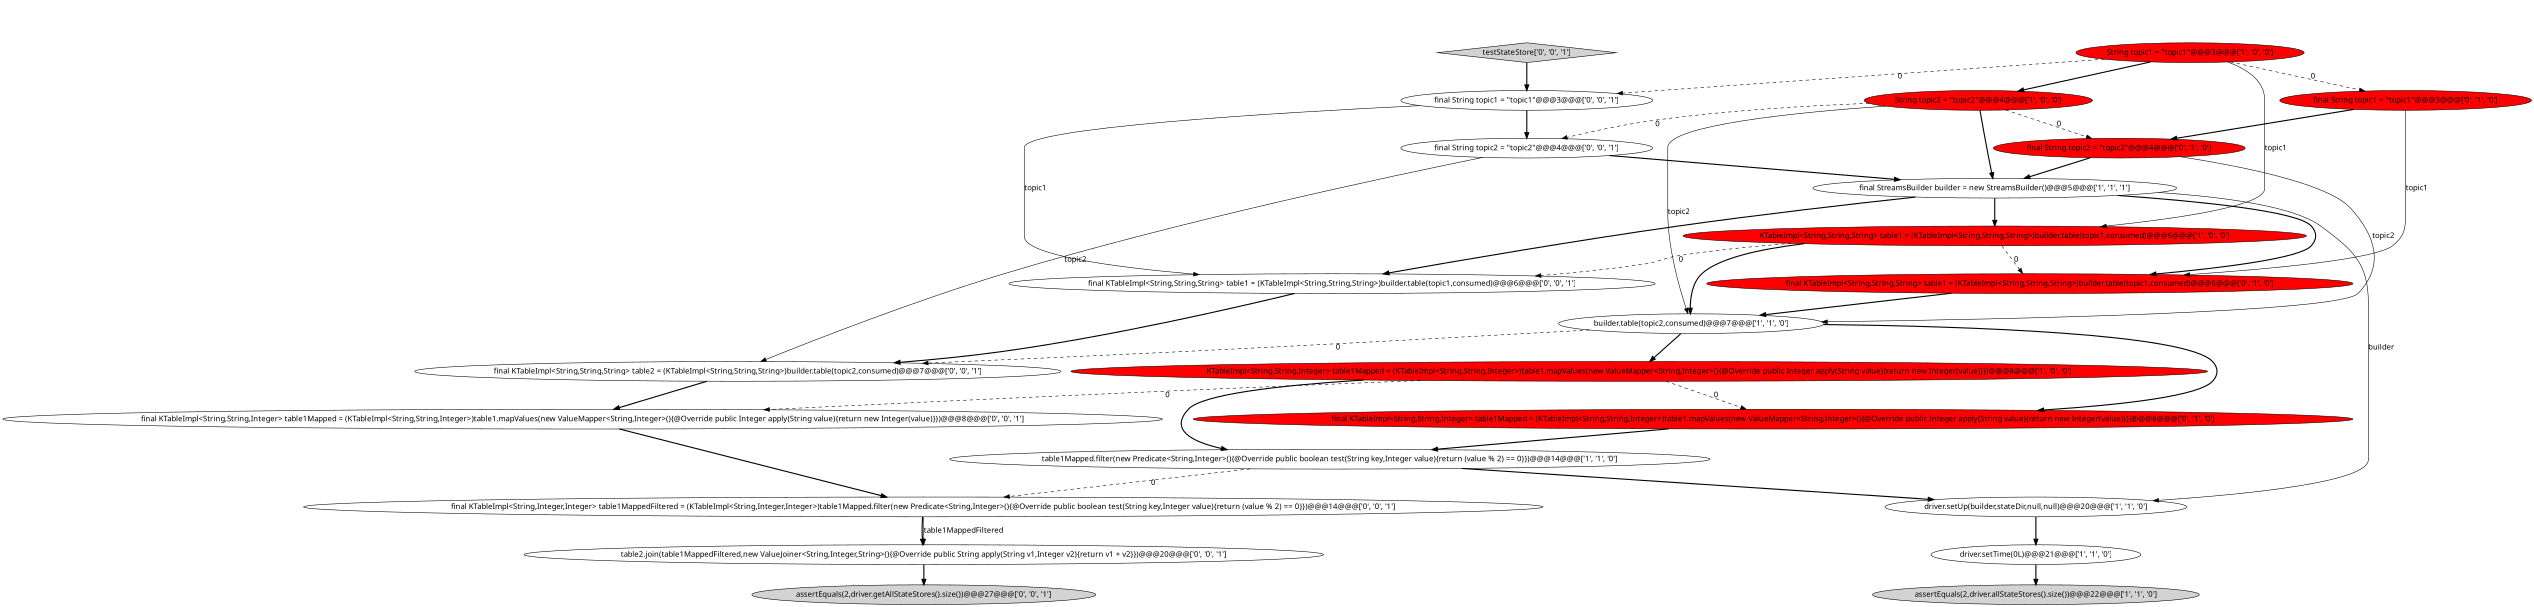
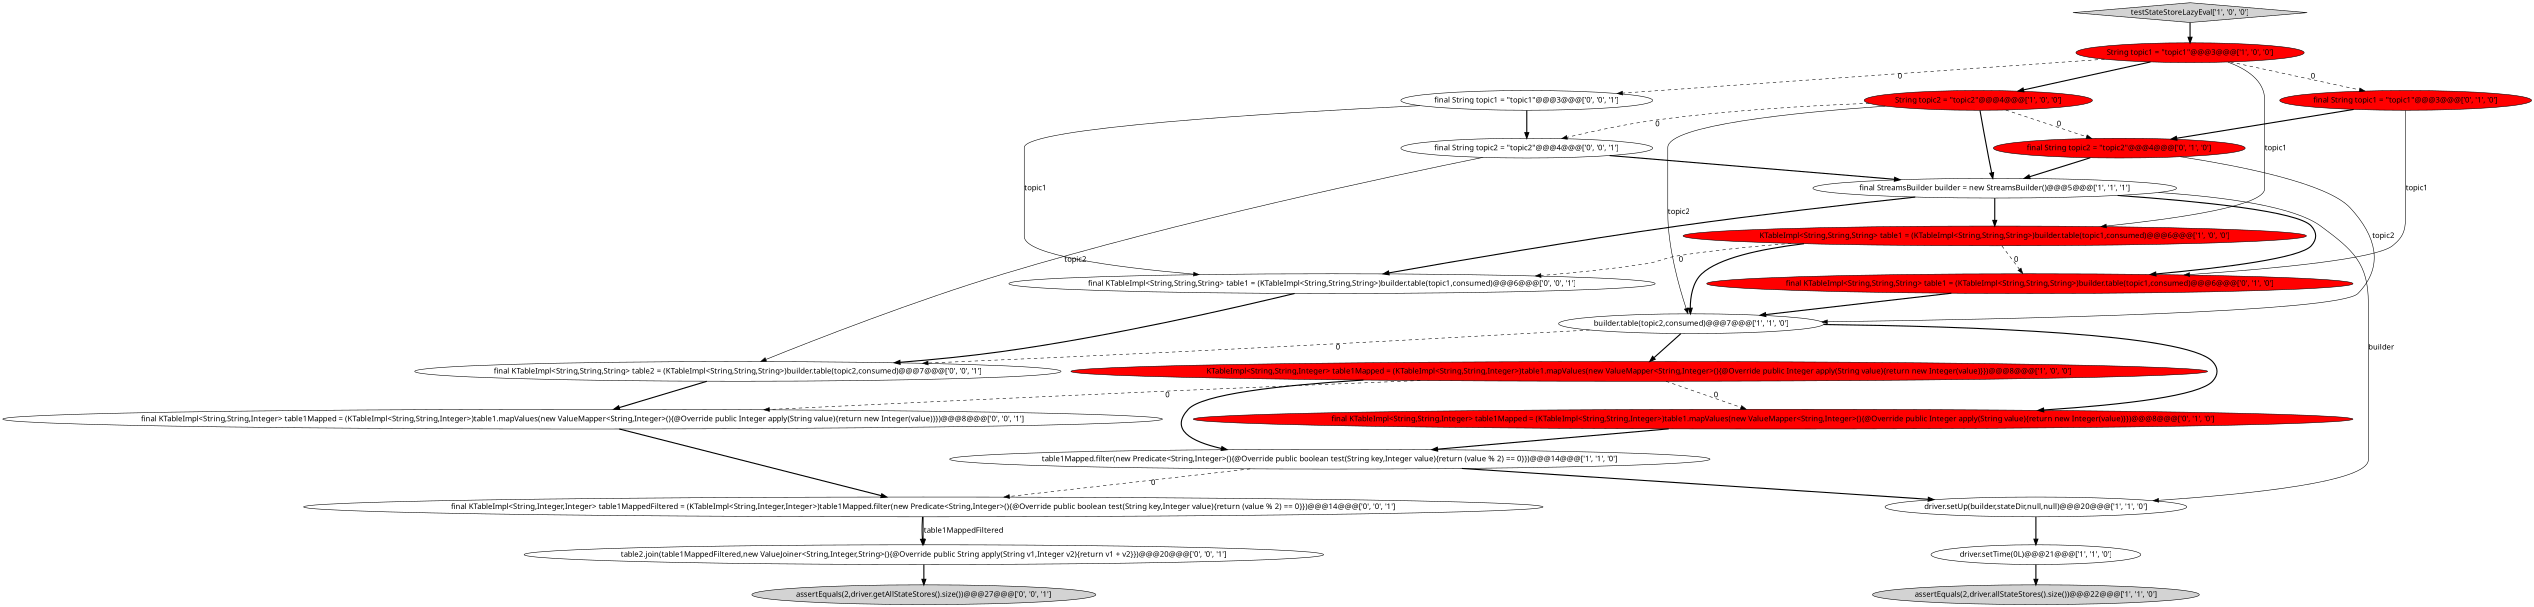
  digraph {
    fontname="Noto Sans"
    node [fillcolor=white fontname="Noto Sans" shape=ellipse style=filled]
    edge [fontname="Noto Sans" style=bold]
    n1 [label="builder.table(topic2,consumed)@@@7@@@['1', '1', '0']"]
    n2 [fillcolor=red label="final KTableImpl<String,String,Integer> table1Mapped = (KTableImpl<String,String,Integer>)table1.mapValues(new ValueMapper<String,Integer>(){@Override public Integer apply(String value){return new Integer(value)}})@@@8@@@['0', '1', '0']"]
    n3 [fillcolor=red label="KTableImpl<String,String,Integer> table1Mapped = (KTableImpl<String,String,Integer>)table1.mapValues(new ValueMapper<String,Integer>(){@Override public Integer apply(String value){return new Integer(value)}})@@@8@@@['1', '0', '0']"]
    n4 [label="final KTableImpl<String,String,String> table2 = (KTableImpl<String,String,String>)builder.table(topic2,consumed)@@@7@@@['0', '0', '1']"]
    n5 [label="table1Mapped.filter(new Predicate<String,Integer>(){@Override public boolean test(String key,Integer value){return (value % 2) == 0}})@@@14@@@['1', '1', '0']"]
    n6 [label="final KTableImpl<String,String,Integer> table1Mapped = (KTableImpl<String,String,Integer>)table1.mapValues(new ValueMapper<String,Integer>(){@Override public Integer apply(String value){return new Integer(value)}})@@@8@@@['0', '0', '1']"]
    n7 [fillcolor=red label="final String topic1 = \"topic1\"@@@3@@@['0', '1', '0']"]
    n8 [fillcolor=red label="final KTableImpl<String,String,String> table1 = (KTableImpl<String,String,String>)builder.table(topic1,consumed)@@@6@@@['0', '1', '0']"]
    n9 [fillcolor=red label="final String topic2 = \"topic2\"@@@4@@@['0', '1', '0']"]
    n10 [label="final KTableImpl<String,String,String> table1 = (KTableImpl<String,String,String>)builder.table(topic1,consumed)@@@6@@@['0', '0', '1']"]
    n11 [label="final KTableImpl<String,Integer,Integer> table1MappedFiltered = (KTableImpl<String,Integer,Integer>)table1Mapped.filter(new Predicate<String,Integer>(){@Override public boolean test(String key,Integer value){return (value % 2) == 0}})@@@14@@@['0', '0', '1']"]
    n12 [label="driver.setUp(builder,stateDir,null,null)@@@20@@@['1', '1', '0']"]
    n13 [label="table2.join(table1MappedFiltered,new ValueJoiner<String,Integer,String>(){@Override public String apply(String v1,Integer v2){return v1 + v2}})@@@20@@@['0', '0', '1']"]
    n14 [fillcolor=lightgray label="assertEquals(2,driver.getAllStateStores().size())@@@27@@@['0', '0', '1']"]
    n15 [label="final StreamsBuilder builder = new StreamsBuilder()@@@5@@@['1', '1', '1']"]
    n16 [fillcolor=red label="KTableImpl<String,String,String> table1 = (KTableImpl<String,String,String>)builder.table(topic1,consumed)@@@6@@@['1', '0', '0']"]
    n17 [label="driver.setTime(0L)@@@21@@@['1', '1', '0']"]
    n18 [fillcolor=lightgray label="assertEquals(2,driver.allStateStores().size())@@@22@@@['1', '1', '0']"]
    n19 [fillcolor=red label="String topic1 = \"topic1\"@@@3@@@['1', '0', '0']"]
    n20 [label="final String topic1 = \"topic1\"@@@3@@@['0', '0', '1']"]
    n21 [fillcolor=red label="String topic2 = \"topic2\"@@@4@@@['1', '0', '0']"]
    n22 [label="final String topic2 = \"topic2\"@@@4@@@['0', '0', '1']"]
-   n24 [fillcolor=lightgray label="testStateStore['0', '0', '1']" shape=diamond]
+   n23 [fillcolor=lightgray label="testStateStoreLazyEval['1', '0', '0']" shape=diamond]
    n1 -> n2
    n1 -> n3
    n1 -> n4 [label=0 style=dashed]
    n2 -> n5
    n3 -> n2 [label=0 style=dashed]
    n3 -> n5
    n3 -> n6 [label=0 style=dashed]
    n4 -> n6
    n5 -> n11 [label=0 style=dashed]
    n5 -> n12
    n6 -> n11
    n7 -> n8 [label=topic1 style=solid]
    n7 -> n9
    n8 -> n1
    n9 -> n1 [label=topic2 style=solid]
    n9 -> n15
    n10 -> n4
    n11 -> n13
    n11 -> n13 [label=table1MappedFiltered style=solid]
    n12 -> n17
    n13 -> n14
    n15 -> n8
    n15 -> n10
    n15 -> n12 [label=builder style=solid]
    n15 -> n16
    n16 -> n1
    n16 -> n8 [label=0 style=dashed]
    n16 -> n10 [label=0 style=dashed]
    n17 -> n18
    n19 -> n7 [label=0 style=dashed]
    n19 -> n16 [label=topic1 style=solid]
    n19 -> n20 [label=0 style=dashed]
    n19 -> n21
    n20 -> n10 [label=topic1 style=solid]
    n20 -> n22
    n21 -> n1 [label=topic2 style=solid]
    n21 -> n9 [label=0 style=dashed]
    n21 -> n15
    n21 -> n22 [label=0 style=dashed]
    n22 -> n4 [label=topic2 style=solid]
    n22 -> n15
-   n24 -> n20
+   n23 -> n19
  }
